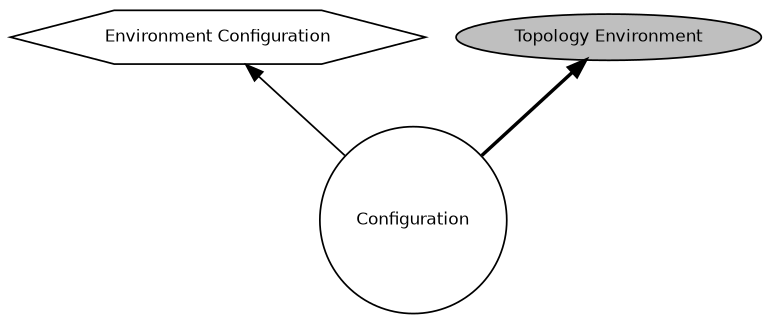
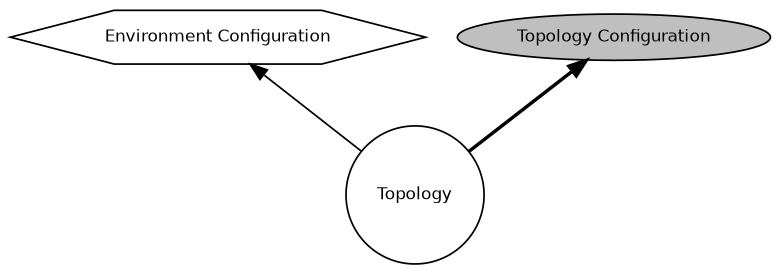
  digraph {
    rankdir=TB
    node [color=black fillcolor=white fontname=Helvetica fontsize=10 style=filled]
    edge [dir=back fontname=Helvetica fontsize=10 labelfontname=Helvetica labelfontsize=10 shape=plaintext]
    n1 [height=0.2 label="Environment Configuration" shape=hexagon width=0.4]
-   n2 [height=0.2 label=Configuration shape=circle width=0.4]
-   n3 [fillcolor=grey75 fontcolor=black height=0.2 label="Topology Environment" shape=ellipse width=0.4]
+   n2 [height=0.2 label=Topology shape=circle width=0.4]
+   n3 [fillcolor=grey75 fontcolor=black height=0.2 label="Topology Configuration" shape=ellipse width=0.4]
    n1 -> n2 [style=solid]
    n3 -> n2 [style=bold]
  }
